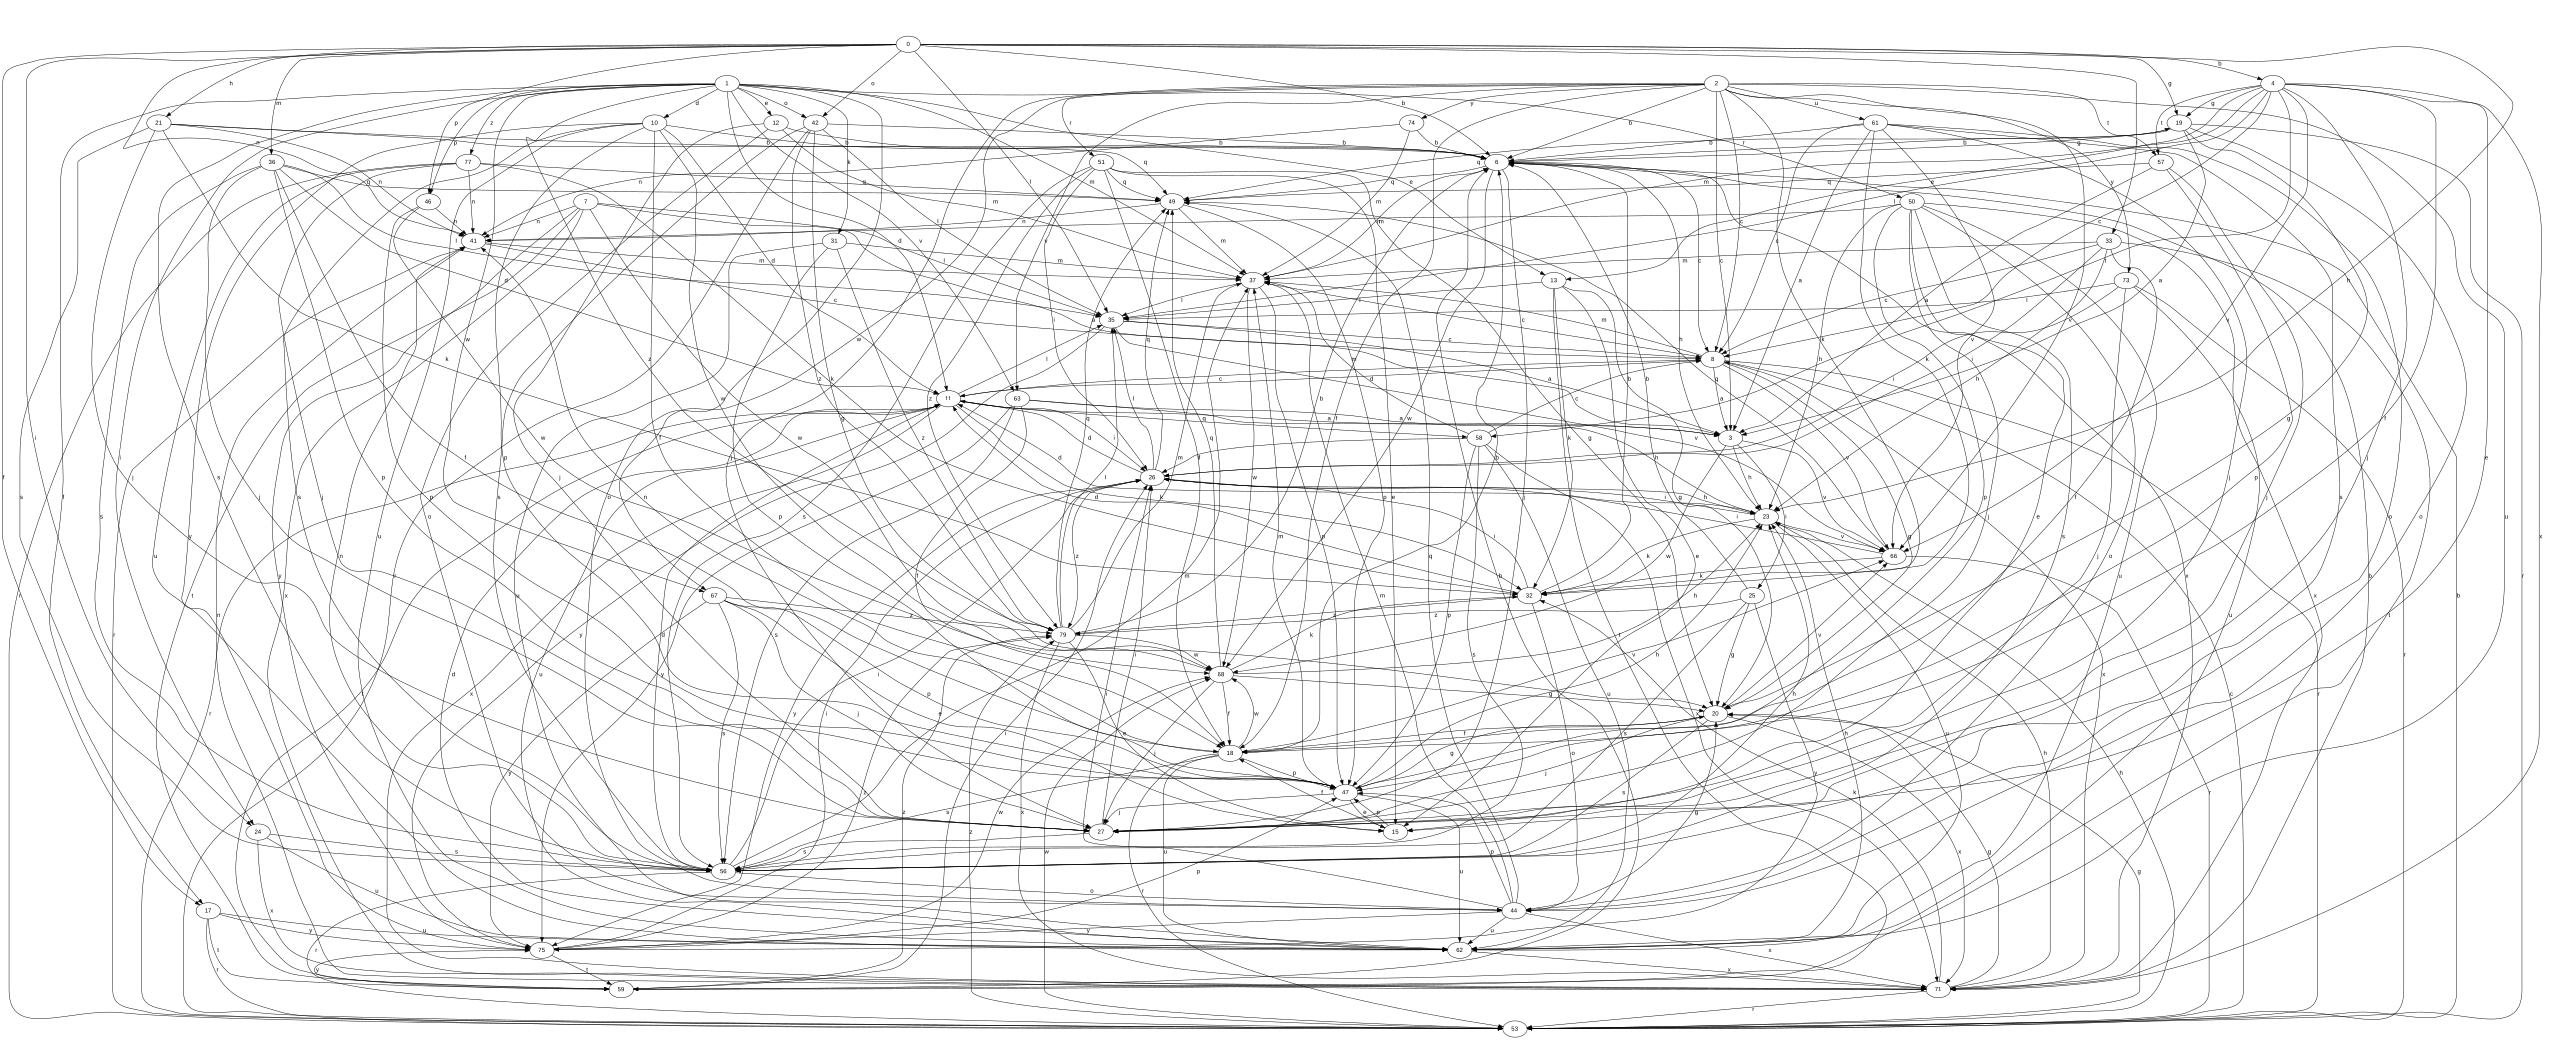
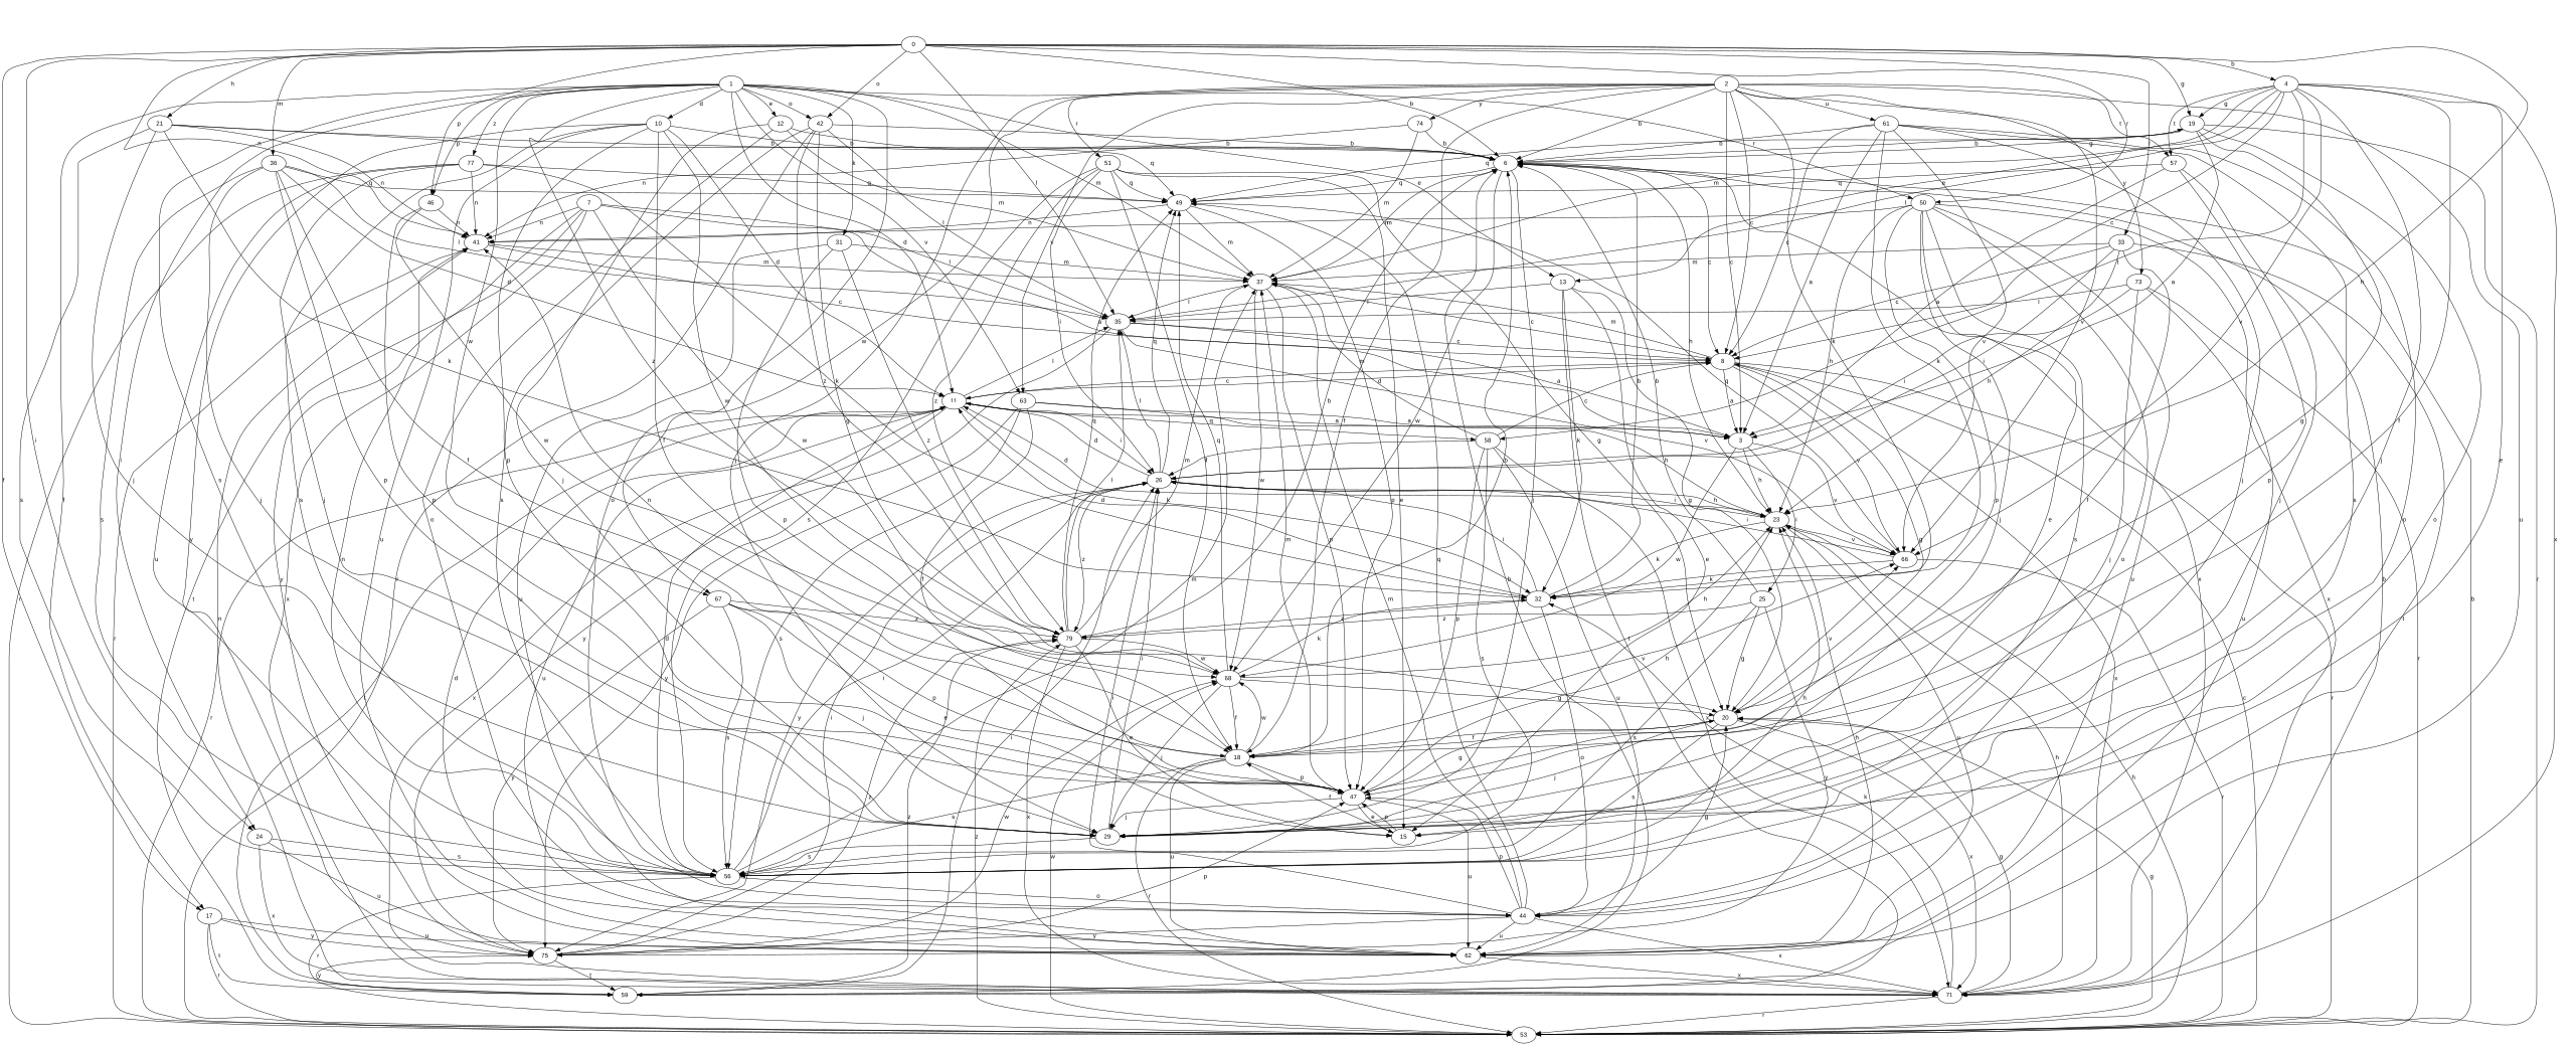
  strict digraph {
    fontname="Liberation Sans"
    node [fontname="Liberation Sans"]
    edge [fontname="Liberation Sans"]
    0
    4
    6
    17
    19
    21
    23
    24
    33
    35
    36
    41
    42
    46
    50
    13
    37
    8
    18
-   29 [label=27]
+   29
    57
    66
    15
    58
    71
    68
    49
    62
    59
    75
    53
    44
    3
    20
    56
    32
    11
    n38 [label=26]
    47
    79
    1
    10
    12
    31
    63
    67
    77
    2
    51
    61
    73
    74
    7
    25
    0 -> 4 [label=b]
    0 -> 6 [label=b]
    0 -> 17 [label=f]
    0 -> 19 [label=g]
    0 -> 21 [label=h]
    0 -> 23 [label=h]
    0 -> 24 [label=i]
    0 -> 33 [label=l]
    0 -> 35 [label=l]
    0 -> 36 [label=m]
    0 -> 41 [label=n]
    0 -> 42 [label=o]
    0 -> 46 [label=p]
+   0 -> 50 [label=r]
    4 -> 19 [label=g]
    4 -> 35 [label=l]
    4 -> 13 [label=e]
    4 -> 37 [label=m]
    4 -> 8 [label=c]
    4 -> 18 [label=f]
    4 -> 29 [label=j]
    4 -> 57 [label=t]
    4 -> 66 [label=v]
    4 -> 15 [label=e]
    4 -> 58 [label=t]
    4 -> 71 [label=x]
    6 -> 19 [label=g]
    6 -> 23 [label=h]
    6 -> 37 [label=m]
    6 -> 8 [label=c]
    6 -> 29 [label=j]
    6 -> 71 [label=x]
    6 -> 68 [label=w]
    6 -> 49 [label=q]
    17 -> 62 [label=u]
    17 -> 59 [label=t]
    17 -> 75 [label=y]
    17 -> 53 [label=r]
    19 -> 6 [label=b]
    19 -> 49 [label=q]
    19 -> 53 [label=r]
    19 -> 44 [label=o]
    19 -> 3 [label=a]
    19 -> 20 [label=g]
    21 -> 6 [label=b]
    21 -> 41 [label=n]
    21 -> 29 [label=j]
    21 -> 49 [label=q]
    21 -> 56 [label=s]
    21 -> 32 [label=k]
    23 -> 66 [label=v]
    23 -> 62 [label=u]
    23 -> 32 [label=k]
    23 -> 11 [label=d]
    23 -> n38 [label=i]
    24 -> 71 [label=x]
    24 -> 62 [label=u]
    24 -> 56 [label=s]
    33 -> 23 [label=h]
    33 -> 37 [label=m]
    33 -> 8 [label=c]
    33 -> 18 [label=f]
    33 -> 59 [label=t]
    33 -> n38 [label=i]
    35 -> 8 [label=c]
    35 -> 66 [label=v]
    35 -> 75 [label=y]
    35 -> 3 [label=a]
    36 -> 35 [label=l]
    36 -> 18 [label=f]
    36 -> 29 [label=j]
    36 -> 49 [label=q]
    36 -> 56 [label=s]
    36 -> 11 [label=d]
    36 -> 47 [label=p]
    41 -> 37 [label=m]
    41 -> 8 [label=c]
    41 -> 53 [label=r]
    42 -> 6 [label=b]
    42 -> 35 [label=l]
    42 -> 53 [label=r]
    42 -> 20 [label=g]
    42 -> 56 [label=s]
    42 -> 79 [label=z]
    46 -> 41 [label=n]
    46 -> 68 [label=w]
    46 -> 47 [label=p]
    50 -> 23 [label=h]
    50 -> 41 [label=n]
    50 -> 29 [label=j]
    50 -> 15 [label=e]
    50 -> 71 [label=x]
    50 -> 62 [label=u]
    50 -> 44 [label=o]
    50 -> 56 [label=s]
    50 -> 47 [label=p]
    13 -> 35 [label=l]
    13 -> 15 [label=e]
    13 -> 59 [label=t]
    13 -> 20 [label=g]
    13 -> 32 [label=k]
    37 -> 35 [label=l]
    37 -> 8 [label=c]
    37 -> 68 [label=w]
    37 -> 47 [label=p]
    8 -> 37 [label=m]
    8 -> 66 [label=v]
    8 -> 71 [label=x]
    8 -> 53 [label=r]
    8 -> 3 [label=a]
    8 -> 20 [label=g]
    8 -> 11 [label=d]
    18 -> 6 [label=b]
    18 -> 41 [label=n]
    18 -> 66 [label=v]
    18 -> 68 [label=w]
    18 -> 62 [label=u]
    18 -> 53 [label=r]
    18 -> 56 [label=s]
    18 -> 47 [label=p]
    29 -> 56 [label=s]
    29 -> n38 [label=i]
    57 -> 29 [label=j]
    57 -> 49 [label=q]
    57 -> 3 [label=a]
    57 -> 47 [label=p]
    66 -> 49 [label=q]
    66 -> 53 [label=r]
    66 -> 32 [label=k]
    66 -> n38 [label=i]
    15 -> 18 [label=f]
    15 -> 47 [label=p]
    58 -> 37 [label=m]
    58 -> 8 [label=c]
    58 -> 71 [label=x]
    58 -> 62 [label=u]
    58 -> 56 [label=s]
    58 -> n38 [label=i]
    58 -> 47 [label=p]
    71 -> 6 [label=b]
    71 -> 23 [label=h]
    71 -> 41 [label=n]
    71 -> 53 [label=r]
    71 -> 20 [label=g]
    71 -> 32 [label=k]
    68 -> 23 [label=h]
    68 -> 18 [label=f]
    68 -> 29 [label=j]
    68 -> 49 [label=q]
    68 -> 20 [label=g]
    68 -> 32 [label=k]
    49 -> 41 [label=n]
    49 -> 37 [label=m]
    49 -> 47 [label=p]
    62 -> 23 [label=h]
    62 -> 71 [label=x]
    62 -> 11 [label=d]
    59 -> 6 [label=b]
    59 -> 75 [label=y]
    59 -> n38 [label=i]
    59 -> 79 [label=z]
    75 -> 68 [label=w]
    75 -> 59 [label=t]
    75 -> n38 [label=i]
    75 -> 47 [label=p]
    75 -> 79 [label=z]
    53 -> 6 [label=b]
    53 -> 23 [label=h]
    53 -> 8 [label=c]
    53 -> 68 [label=w]
    53 -> 20 [label=g]
    53 -> 79 [label=z]
    44 -> 37 [label=m]
    44 -> 71 [label=x]
    44 -> 49 [label=q]
    44 -> 62 [label=u]
    44 -> 75 [label=y]
    44 -> 20 [label=g]
    44 -> n38 [label=i]
    44 -> 47 [label=p]
    3 -> 23 [label=h]
    3 -> 66 [label=v]
    3 -> 68 [label=w]
    3 -> 25 [label=i]
    20 -> 18 [label=f]
    20 -> 29 [label=j]
    20 -> 66 [label=v]
    20 -> 71 [label=x]
    20 -> 56 [label=s]
    56 -> 23 [label=h]
    56 -> 41 [label=n]
    56 -> 37 [label=m]
    56 -> 53 [label=r]
    56 -> 44 [label=o]
    56 -> 11 [label=d]
    56 -> n38 [label=i]
    32 -> 6 [label=b]
    32 -> 44 [label=o]
    32 -> 11 [label=d]
    32 -> n38 [label=i]
    32 -> 79 [label=z]
    11 -> 35 [label=l]
    11 -> 8 [label=c]
    11 -> 58 [label=q]
    11 -> 71 [label=x]
    11 -> 62 [label=u]
    11 -> 59 [label=t]
    11 -> 53 [label=r]
    11 -> 3 [label=a]
    11 -> 32 [label=k]
    11 -> n38 [label=i]
    n38 -> 23 [label=h]
    n38 -> 35 [label=l]
    n38 -> 49 [label=q]
    n38 -> 75 [label=y]
    n38 -> 11 [label=d]
    n38 -> 79 [label=z]
    47 -> 23 [label=h]
    47 -> 37 [label=m]
    47 -> 29 [label=j]
    47 -> 15 [label=e]
    47 -> 62 [label=u]
    47 -> 20 [label=g]
    79 -> 6 [label=b]
    79 -> 35 [label=l]
    79 -> 37 [label=m]
    79 -> 15 [label=e]
    79 -> 71 [label=x]
    79 -> 68 [label=w]
    79 -> 49 [label=q]
    1 -> 17 [label=f]
    1 -> 24 [label=i]
    1 -> 42 [label=o]
    1 -> 46 [label=p]
    1 -> 50 [label=r]
    1 -> 13 [label=e]
    1 -> 37 [label=m]
    1 -> 44 [label=o]
    1 -> 56 [label=s]
    1 -> 11 [label=d]
    1 -> 79 [label=z]
    1 -> 10 [label=d]
    1 -> 12 [label=e]
    1 -> 31 [label=k]
    1 -> 63 [label=v]
    1 -> 67 [label=w]
    1 -> 77 [label=z]
    10 -> 6 [label=b]
    10 -> 18 [label=f]
    10 -> 68 [label=w]
    10 -> 62 [label=u]
    10 -> 75 [label=y]
    10 -> 56 [label=s]
    10 -> 11 [label=d]
    10 -> 47 [label=p]
    12 -> 6 [label=b]
    12 -> 37 [label=m]
    12 -> 29 [label=j]
    12 -> 44 [label=o]
    31 -> 37 [label=m]
    31 -> 62 [label=u]
    31 -> 47 [label=p]
    31 -> 79 [label=z]
    63 -> 23 [label=h]
    63 -> 18 [label=f]
    63 -> 75 [label=y]
    63 -> 3 [label=a]
    63 -> 56 [label=s]
    67 -> 29 [label=j]
    67 -> 15 [label=e]
    67 -> 75 [label=y]
    67 -> 56 [label=s]
    67 -> 47 [label=p]
    67 -> 79 [label=z]
    77 -> 41 [label=n]
    77 -> 29 [label=j]
    77 -> 49 [label=q]
    77 -> 62 [label=u]
    77 -> 53 [label=r]
    77 -> 32 [label=k]
    2 -> 6 [label=b]
    2 -> 8 [label=c]
    2 -> 18 [label=f]
    2 -> 29 [label=j]
    2 -> 57 [label=t]
    2 -> 66 [label=v]
    2 -> 62 [label=u]
    2 -> 3 [label=c]
    2 -> 32 [label=k]
    2 -> 63 [label=v]
    2 -> 67 [label=w]
    2 -> 51 [label=r]
    2 -> 61 [label=u]
    2 -> 73 [label=y]
    2 -> 74 [label=y]
    51 -> 18 [label=f]
    51 -> 15 [label=e]
    51 -> 49 [label=q]
    51 -> 20 [label=g]
    51 -> 56 [label=s]
    51 -> n38 [label=i]
    51 -> 79 [label=z]
    61 -> 6 [label=b]
    61 -> 8 [label=c]
    61 -> 29 [label=j]
    61 -> 66 [label=v]
    61 -> 44 [label=o]
    61 -> 3 [label=a]
    61 -> 56 [label=s]
    61 -> 32 [label=k]
    73 -> 35 [label=l]
    73 -> 29 [label=j]
    73 -> 62 [label=u]
    73 -> 53 [label=r]
    73 -> n38 [label=i]
    74 -> 6 [label=b]
    74 -> 41 [label=n]
    74 -> 37 [label=m]
    7 -> 35 [label=l]
    7 -> 41 [label=n]
    7 -> 71 [label=x]
    7 -> 68 [label=w]
    7 -> 59 [label=t]
    7 -> 75 [label=y]
    7 -> 3 [label=a]
    25 -> 6 [label=b]
    25 -> 75 [label=y]
    25 -> 20 [label=g]
    25 -> 56 [label=s]
    25 -> 79 [label=z]
  }
